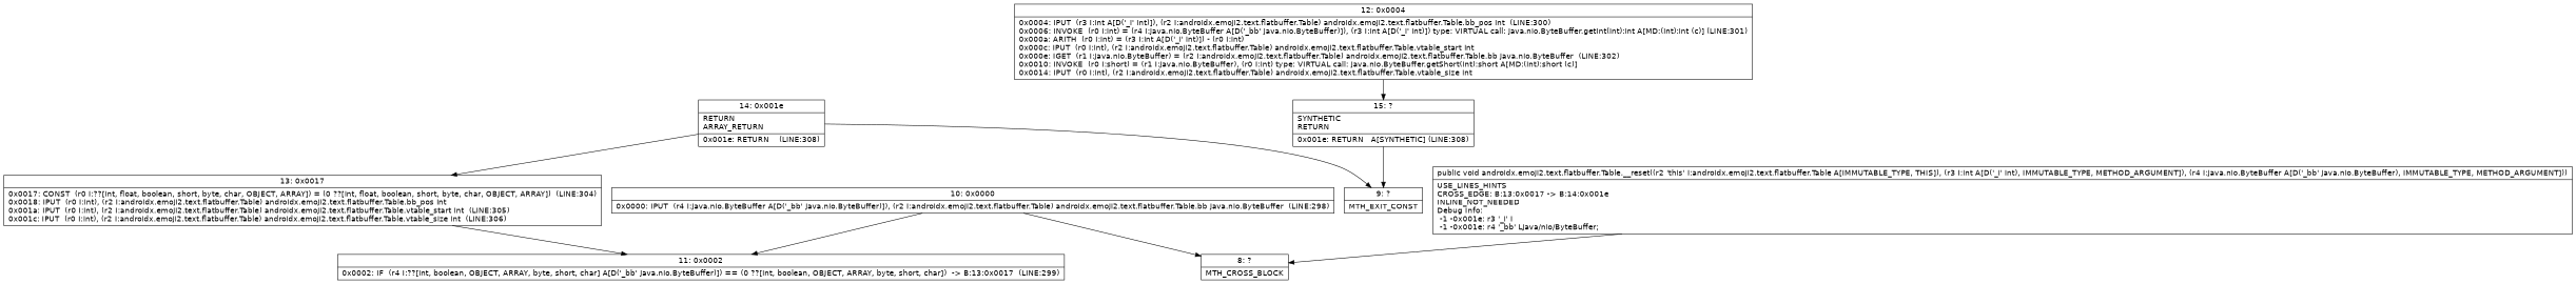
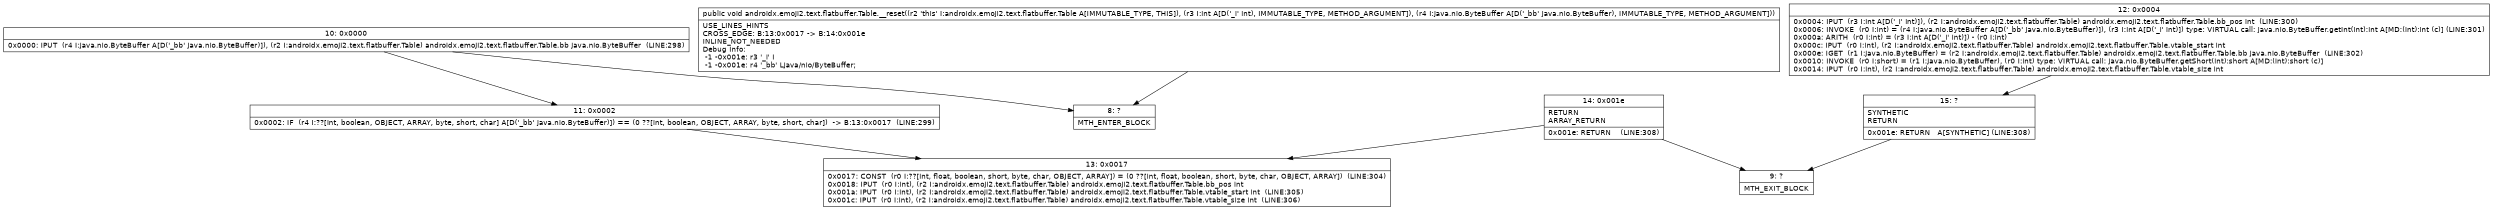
  digraph {
    fontname="DejaVu Sans"
    node [fontname="DejaVu Sans" shape=record]
    edge [fontname="DejaVu Sans"]
-   n1 [label="{8\:\ ?|MTH_CROSS_BLOCK\l}"]
+   n1 [label="{8\:\ ?|MTH_ENTER_BLOCK\l}"]
    n2 [label="{10\:\ 0x0000|0x0000: IPUT  (r4 I:java.nio.ByteBuffer A[D('_bb' java.nio.ByteBuffer)]), (r2 I:androidx.emoji2.text.flatbuffer.Table) androidx.emoji2.text.flatbuffer.Table.bb java.nio.ByteBuffer  (LINE:298)\l}"]
    n3 [label="{11\:\ 0x0002|0x0002: IF  (r4 I:??[int, boolean, OBJECT, ARRAY, byte, short, char] A[D('_bb' java.nio.ByteBuffer)]) == (0 ??[int, boolean, OBJECT, ARRAY, byte, short, char])  \-\> B:13:0x0017  (LINE:299)\l}"]
    n4 [label="{13\:\ 0x0017|0x0017: CONST  (r0 I:??[int, float, boolean, short, byte, char, OBJECT, ARRAY]) = (0 ??[int, float, boolean, short, byte, char, OBJECT, ARRAY])  (LINE:304)\l0x0018: IPUT  (r0 I:int), (r2 I:androidx.emoji2.text.flatbuffer.Table) androidx.emoji2.text.flatbuffer.Table.bb_pos int \l0x001a: IPUT  (r0 I:int), (r2 I:androidx.emoji2.text.flatbuffer.Table) androidx.emoji2.text.flatbuffer.Table.vtable_start int  (LINE:305)\l0x001c: IPUT  (r0 I:int), (r2 I:androidx.emoji2.text.flatbuffer.Table) androidx.emoji2.text.flatbuffer.Table.vtable_size int  (LINE:306)\l}"]
    n5 [label="{12\:\ 0x0004|0x0004: IPUT  (r3 I:int A[D('_i' int)]), (r2 I:androidx.emoji2.text.flatbuffer.Table) androidx.emoji2.text.flatbuffer.Table.bb_pos int  (LINE:300)\l0x0006: INVOKE  (r0 I:int) = (r4 I:java.nio.ByteBuffer A[D('_bb' java.nio.ByteBuffer)]), (r3 I:int A[D('_i' int)]) type: VIRTUAL call: java.nio.ByteBuffer.getInt(int):int A[MD:(int):int (c)] (LINE:301)\l0x000a: ARITH  (r0 I:int) = (r3 I:int A[D('_i' int)]) \- (r0 I:int) \l0x000c: IPUT  (r0 I:int), (r2 I:androidx.emoji2.text.flatbuffer.Table) androidx.emoji2.text.flatbuffer.Table.vtable_start int \l0x000e: IGET  (r1 I:java.nio.ByteBuffer) = (r2 I:androidx.emoji2.text.flatbuffer.Table) androidx.emoji2.text.flatbuffer.Table.bb java.nio.ByteBuffer  (LINE:302)\l0x0010: INVOKE  (r0 I:short) = (r1 I:java.nio.ByteBuffer), (r0 I:int) type: VIRTUAL call: java.nio.ByteBuffer.getShort(int):short A[MD:(int):short (c)]\l0x0014: IPUT  (r0 I:int), (r2 I:androidx.emoji2.text.flatbuffer.Table) androidx.emoji2.text.flatbuffer.Table.vtable_size int \l}"]
    n6 [label="{15\:\ ?|SYNTHETIC\lRETURN\l|0x001e: RETURN   A[SYNTHETIC] (LINE:308)\l}"]
-   n7 [label="{9\:\ ?|MTH_EXIT_CONST\l}"]
+   n7 [label="{9\:\ ?|MTH_EXIT_BLOCK\l}"]
    n8 [label="{14\:\ 0x001e|RETURN\lARRAY_RETURN\l|0x001e: RETURN    (LINE:308)\l}"]
    n9 [label="{public void androidx.emoji2.text.flatbuffer.Table.__reset((r2 'this' I:androidx.emoji2.text.flatbuffer.Table A[IMMUTABLE_TYPE, THIS]), (r3 I:int A[D('_i' int), IMMUTABLE_TYPE, METHOD_ARGUMENT]), (r4 I:java.nio.ByteBuffer A[D('_bb' java.nio.ByteBuffer), IMMUTABLE_TYPE, METHOD_ARGUMENT]))  | USE_LINES_HINTS\lCROSS_EDGE: B:13:0x0017 \-\> B:14:0x001e\lINLINE_NOT_NEEDED\lDebug Info:\l  \-1 \-0x001e: r3 '_i' I\l  \-1 \-0x001e: r4 '_bb' Ljava\/nio\/ByteBuffer;\l}"]
    n2 -> n1
    n2 -> n3
-   n4 -> n3
+   n3 -> n4
    n5 -> n6
    n6 -> n7
    n8 -> n4
    n8 -> n7
    n9 -> n1
  }
